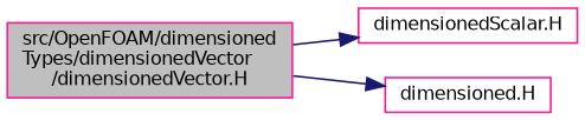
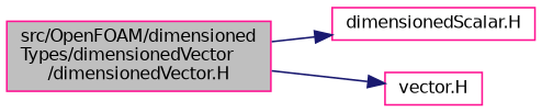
  digraph {
    rankdir=LR
    node [color=deeppink fontname=Helvetica fontsize=10 shape=record]
    edge [color=midnightblue fontname=Helvetica fontsize=10 labelfontname=Helvetica labelfontsize=10 style=solid]
    n1 [fillcolor=grey75 fontcolor=black height=0.2 label="src/OpenFOAM/dimensioned\lTypes/dimensionedVector\l/dimensionedVector.H" style=filled width=0.4]
    n2 [height=0.2 label="dimensionedScalar.H" width=0.4]
-   n3 [height=0.2 label="dimensioned.H" width=0.4]
+   n3 [height=0.2 label="vector.H" width=0.4]
    n1 -> n2
    n1 -> n3
  }
